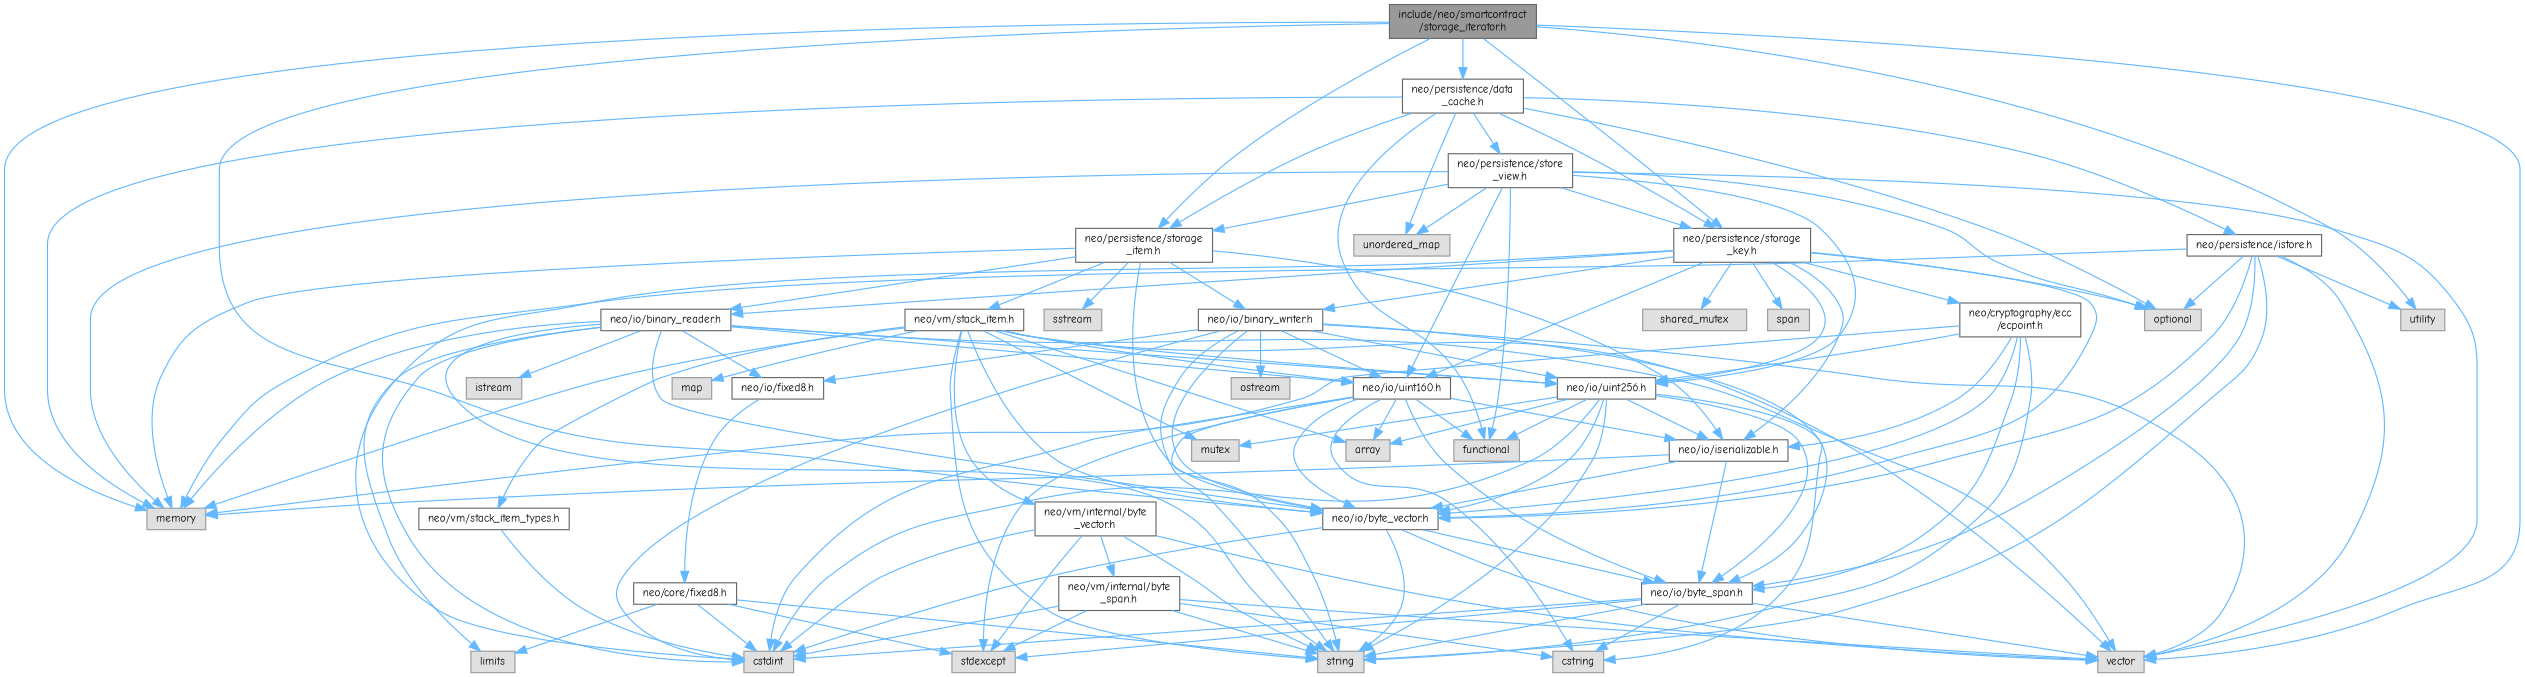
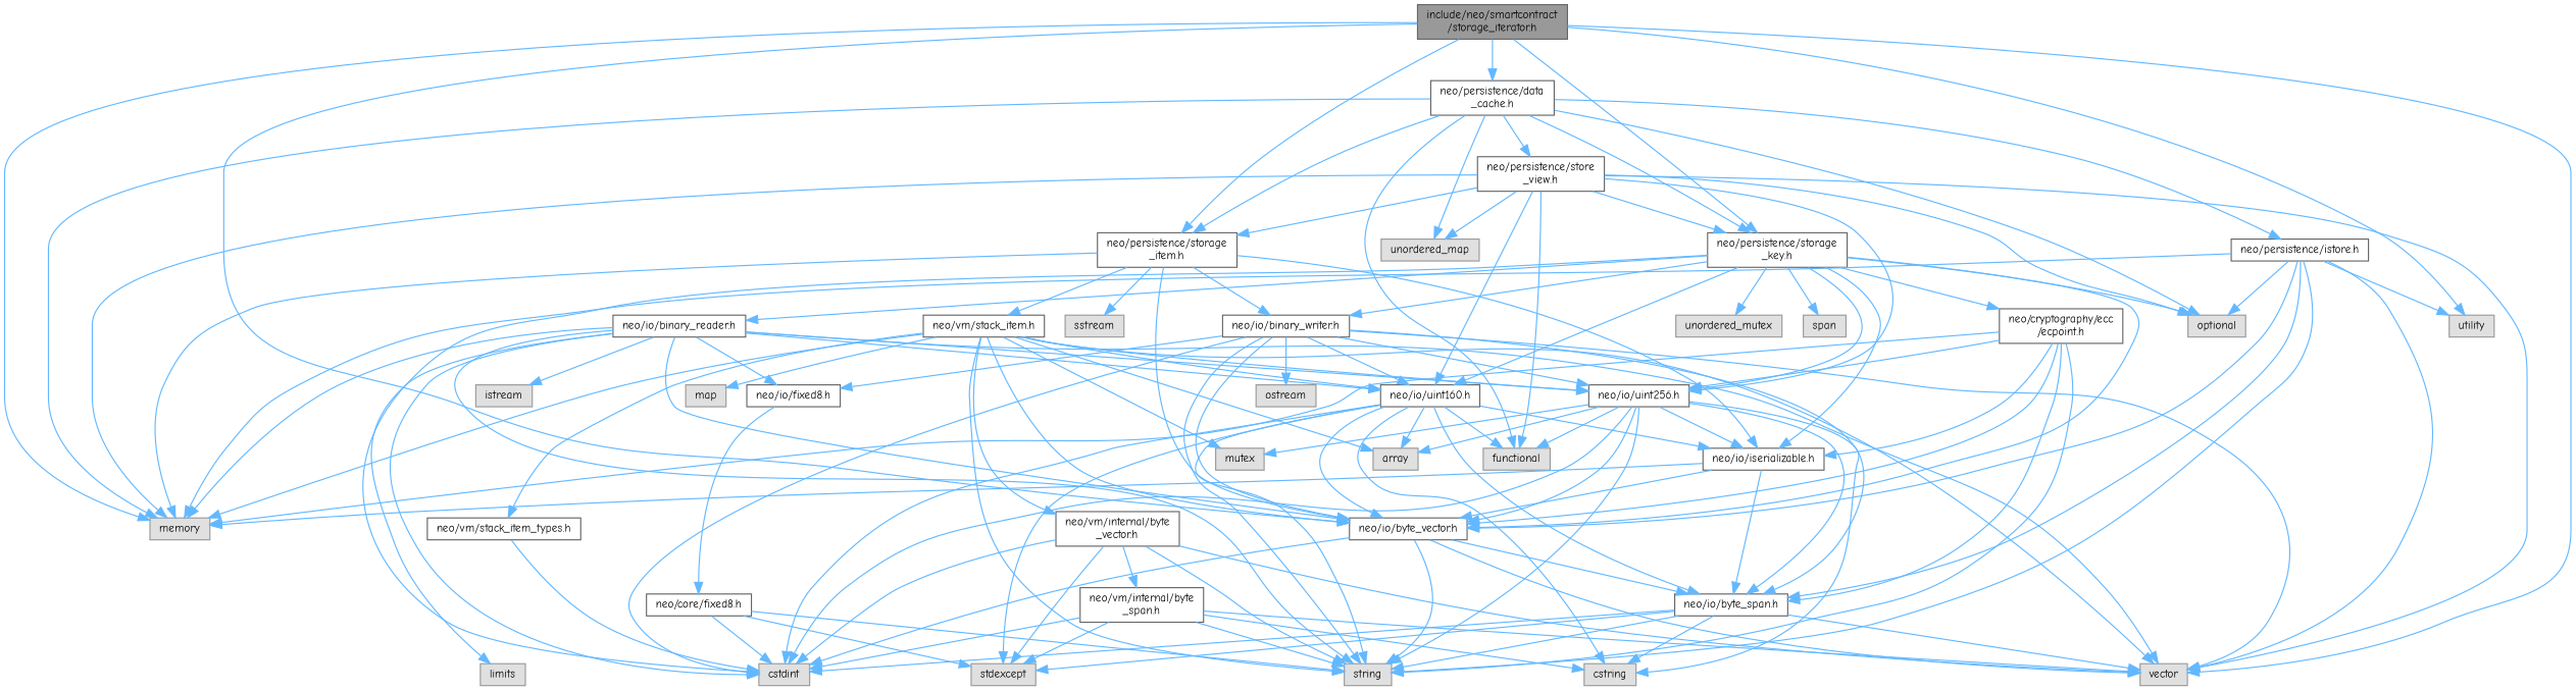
  digraph {
    fontname="Comic Neue"
    node [color=grey40 fillcolor=white fontname="Comic Neue" fontsize=10 shape=box style=filled]
    edge [color=steelblue1 fontname="Comic Neue" fontsize=10 labelfontname=Helvetica labelfontsize=10 style=solid]
    n1 [color=gray40 fillcolor=grey60 fontcolor=black height=0.2 label="include/neo/smartcontract\l/storage_iterator.h" width=0.4]
    n2 [height=0.2 label="neo/io/byte_vector.h" width=0.4]
    n3 [color=grey60 fillcolor="#E0E0E0" height=0.2 label=vector width=0.4]
    n4 [height=0.2 label="neo/persistence/data\l_cache.h" width=0.4]
    n5 [color=grey60 fillcolor="#E0E0E0" height=0.2 label=memory width=0.4]
    n6 [color=grey60 fillcolor="#E0E0E0" height=0.2 label=utility width=0.4]
    n7 [height=0.2 label="neo/persistence/storage\l_item.h" width=0.4]
    n8 [height=0.2 label="neo/persistence/storage\l_key.h" width=0.4]
    n9 [height=0.2 label="neo/io/byte_span.h" width=0.4]
    n10 [color=grey60 fillcolor="#E0E0E0" height=0.2 label=cstdint width=0.4]
    n11 [color=grey60 fillcolor="#E0E0E0" height=0.2 label=string width=0.4]
    n12 [height=0.2 label="neo/persistence/istore.h" width=0.4]
    n13 [color=grey60 fillcolor="#E0E0E0" height=0.2 label=optional width=0.4]
    n14 [color=grey60 fillcolor="#E0E0E0" height=0.2 label=functional width=0.4]
    n15 [height=0.2 label="neo/persistence/store\l_view.h" width=0.4]
    n16 [color=grey60 fillcolor="#E0E0E0" height=0.2 label=unordered_map width=0.4]
    n17 [height=0.2 label="neo/io/binary_reader.h" width=0.4]
    n18 [height=0.2 label="neo/io/iserializable.h" width=0.4]
    n19 [height=0.2 label="neo/io/binary_writer.h" width=0.4]
    n20 [height=0.2 label="neo/vm/stack_item.h" width=0.4]
    n21 [color=grey60 fillcolor="#E0E0E0" height=0.2 label=sstream width=0.4]
    n22 [height=0.2 label="neo/io/uint160.h" width=0.4]
    n23 [height=0.2 label="neo/io/uint256.h" width=0.4]
    n24 [height=0.2 label="neo/cryptography/ecc\l/ecpoint.h" width=0.4]
-   n25 [color=grey60 fillcolor="#E0E0E0" height=0.2 label=shared_mutex width=0.4]
+   n25 [color=grey60 fillcolor="#E0E0E0" height=0.2 label=unordered_mutex width=0.4]
    n26 [color=grey60 fillcolor="#E0E0E0" height=0.2 label=span width=0.4]
    n27 [color=grey60 fillcolor="#E0E0E0" height=0.2 label=cstring width=0.4]
    n28 [color=grey60 fillcolor="#E0E0E0" height=0.2 label=stdexcept width=0.4]
    n29 [height=0.2 label="neo/io/fixed8.h" width=0.4]
    n30 [color=grey60 fillcolor="#E0E0E0" height=0.2 label=limits width=0.4]
    n31 [color=grey60 fillcolor="#E0E0E0" height=0.2 label=istream width=0.4]
    n32 [color=grey60 fillcolor="#E0E0E0" height=0.2 label=ostream width=0.4]
    n33 [color=grey60 fillcolor="#E0E0E0" height=0.2 label=array width=0.4]
    n34 [color=grey60 fillcolor="#E0E0E0" height=0.2 label=mutex width=0.4]
    n35 [height=0.2 label="neo/vm/internal/byte\l_vector.h" width=0.4]
    n36 [height=0.2 label="neo/vm/stack_item_types.h" width=0.4]
    n37 [color=grey60 fillcolor="#E0E0E0" height=0.2 label=map width=0.4]
    n38 [height=0.2 label="neo/core/fixed8.h" width=0.4]
    n39 [height=0.2 label="neo/vm/internal/byte\l_span.h" width=0.4]
    n1 -> n2
    n1 -> n3
    n1 -> n4
    n1 -> n5
    n1 -> n6
    n1 -> n7
    n1 -> n8
    n2 -> n3
    n2 -> n9
    n2 -> n10
    n2 -> n11
    n4 -> n5
    n4 -> n7
    n4 -> n8
    n4 -> n12
    n4 -> n13
    n4 -> n14
    n4 -> n15
    n4 -> n16
    n7 -> n2
    n7 -> n5
-   n7 -> n17
    n7 -> n18
    n7 -> n19
    n7 -> n20
    n7 -> n21
    n8 -> n2
    n8 -> n10
    n8 -> n13
    n8 -> n17
    n8 -> n18
    n8 -> n19
    n8 -> n22
    n8 -> n23
    n8 -> n24
    n8 -> n25
    n8 -> n26
    n9 -> n3
    n9 -> n10
    n9 -> n11
    n9 -> n27
    n9 -> n28
    n12 -> n2
    n12 -> n3
    n12 -> n5
    n12 -> n6
    n12 -> n9
    n12 -> n11
    n12 -> n13
    n15 -> n3
    n15 -> n5
    n15 -> n7
    n15 -> n8
    n15 -> n13
    n15 -> n14
    n15 -> n16
    n15 -> n22
    n15 -> n23
    n17 -> n2
    n17 -> n3
    n17 -> n5
    n17 -> n10
    n17 -> n11
    n17 -> n22
    n17 -> n23
    n17 -> n29
    n17 -> n30
    n17 -> n31
    n18 -> n2
    n18 -> n5
    n18 -> n9
    n19 -> n2
    n19 -> n3
    n19 -> n9
    n19 -> n10
    n19 -> n11
    n19 -> n22
    n19 -> n23
    n19 -> n29
    n19 -> n32
    n20 -> n2
    n20 -> n3
    n20 -> n5
    n20 -> n11
    n20 -> n22
    n20 -> n23
    n20 -> n33
    n20 -> n34
    n20 -> n35
    n20 -> n36
    n20 -> n37
    n22 -> n2
    n22 -> n9
    n22 -> n10
    n22 -> n11
    n22 -> n14
    n22 -> n18
    n22 -> n27
    n22 -> n28
    n22 -> n33
    n23 -> n2
    n23 -> n9
    n23 -> n10
    n23 -> n11
    n23 -> n14
    n23 -> n18
    n23 -> n27
    n23 -> n33
    n23 -> n34
    n24 -> n2
    n24 -> n5
    n24 -> n9
    n24 -> n11
    n24 -> n18
    n24 -> n23
    n29 -> n38
    n35 -> n3
    n35 -> n10
    n35 -> n11
    n35 -> n28
    n35 -> n39
    n36 -> n10
    n38 -> n10
    n38 -> n11
    n38 -> n28
-   n38 -> n30
    n39 -> n3
    n39 -> n10
    n39 -> n11
    n39 -> n27
    n39 -> n28
  }
